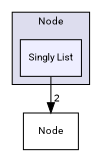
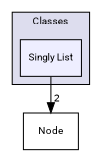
  digraph {
    compound=true
    fontname=Roboto
    node [fontname=Roboto fontsize=10 shape=box]
    n1 [fillcolor="#eeeeff" label="Singly List" pencolor=black style=filled]
    n2 [label="Node"]
    subgraph cluster_1 {
      bgcolor="#ddddee"
      fontsize=10
-     label="Node"
+     label=Classes
      pencolor=black
      n1
    }
    n1 -> n2 [headlabel=2 labeldistance=1.5 labelfontname=Helvetica labelfontsize=10 fontname=Roboto]
  }
